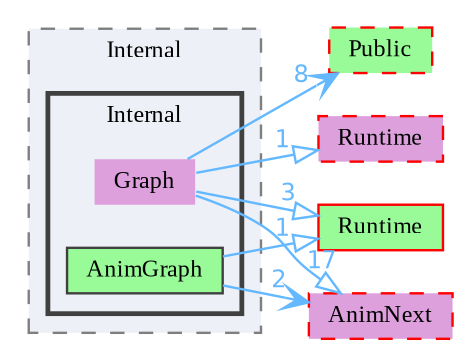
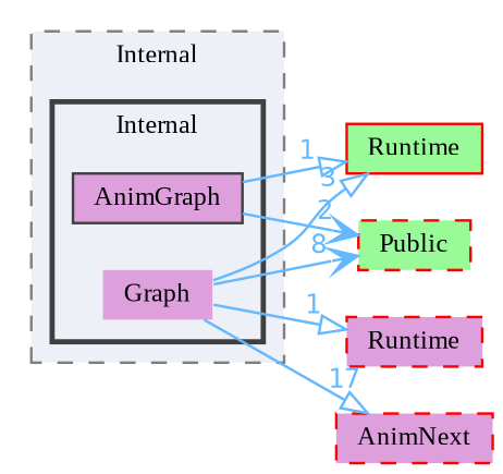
  digraph {
    compound=true
    rankdir=LR
    fontname="Liberation Serif"
    node [fontname="Liberation Serif" fontsize=10 shape=box style=filled fillcolor=plum color=red]
    edge [color=steelblue1 fontcolor=steelblue1 fontname="Liberation Serif" fontsize=10 headlabel=1 labeldistance=1.5 labelfontname=Helvetica labelfontsize=10 arrowhead=onormal]
    n1 [height=0.2 label="Graph" shape=plaintext width=0.4 color=""]
-   n2 [color=grey25 fillcolor=palegreen height=0.2 label=AnimGraph width=0.4]
+   n2 [color=grey25 height=0.2 label=AnimGraph width=0.4]
    n3 [fillcolor=palegreen height=0.2 label=Runtime width=0.4]
    n4 [fillcolor=palegreen height=0.2 label=Public style="filled,dashed" width=0.4]
    n5 [height=0.2 label=Runtime style="filled,dashed" width=0.4]
    n6 [height=0.2 label=AnimNext style="filled,dashed" width=0.4]
    subgraph cluster_1 {
      bgcolor="#edf0f7"
      fontsize=10
      label=Internal
      pencolor=grey50
      style="filled,dashed"
      subgraph cluster_2 {
        bgcolor="#edf0f7"
        fontsize=10
        pencolor=grey25
        style="filled,bold"
        n1
        n2
      }
    }
    n1 -> n3 [headlabel=3]
    n1 -> n4 [headlabel=8 arrowhead=vee]
    n1 -> n5
    n1 -> n6 [headlabel=17]
    n2 -> n3
-   n2 -> n6 [headlabel=2 arrowhead=vee]
+   n2 -> n4 [headlabel=2 arrowhead=vee]
  }
